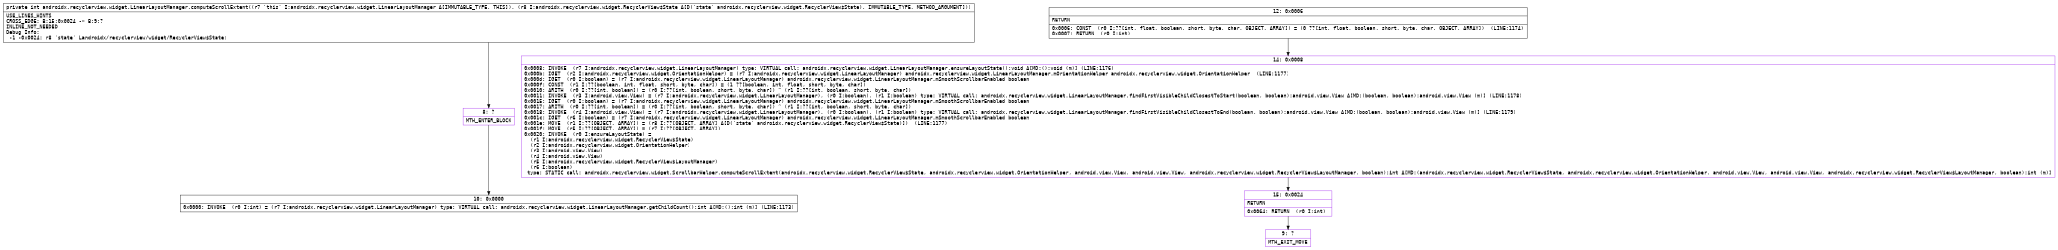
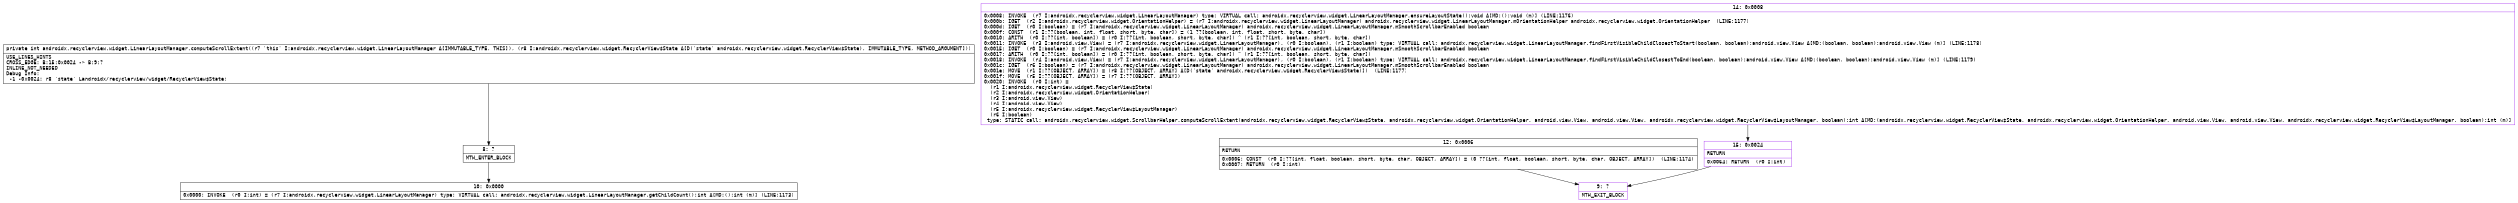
  digraph {
    fontname="DejaVu Sans Mono"
    node [color=purple fontname="DejaVu Sans Mono" shape=record]
    edge [fontname="DejaVu Sans Mono"]
-   n1 [label="{8\:\ ?|MTH_ENTER_BLOCK\l}"]
+   n1 [color=black label="{8\:\ ?|MTH_ENTER_BLOCK\l}"]
    n2 [color=black label="{10\:\ 0x0000|0x0000: INVOKE  (r0 I:int) = (r7 I:androidx.recyclerview.widget.LinearLayoutManager) type: VIRTUAL call: androidx.recyclerview.widget.LinearLayoutManager.getChildCount():int A[MD:():int (m)] (LINE:1173)\l}"]
    n3 [color=black label="{12\:\ 0x0006|RETURN\l|0x0006: CONST  (r0 I:??[int, float, boolean, short, byte, char, OBJECT, ARRAY]) = (0 ??[int, float, boolean, short, byte, char, OBJECT, ARRAY])  (LINE:1174)\l0x0007: RETURN  (r0 I:int) \l}"]
-   n4 [label="{9\:\ ?|MTH_EXIT_MOVE\l}"]
-   n5 [label="{14\:\ 0x0008|0x0008: INVOKE  (r7 I:androidx.recyclerview.widget.LinearLayoutManager) type: VIRTUAL call: androidx.recyclerview.widget.LinearLayoutManager.ensureLayoutState():void A[MD:():void (m)] (LINE:1176)\l0x000b: IGET  (r2 I:androidx.recyclerview.widget.OrientationHelper) = (r7 I:androidx.recyclerview.widget.LinearLayoutManager) androidx.recyclerview.widget.LinearLayoutManager.mOrientationHelper androidx.recyclerview.widget.OrientationHelper  (LINE:1177)\l0x000d: IGET  (r0 I:boolean) = (r7 I:androidx.recyclerview.widget.LinearLayoutManager) androidx.recyclerview.widget.LinearLayoutManager.mSmoothScrollbarEnabled boolean \l0x000f: CONST  (r1 I:??[boolean, int, float, short, byte, char]) = (1 ??[boolean, int, float, short, byte, char]) \l0x0010: ARITH  (r0 I:??[int, boolean]) = (r0 I:??[int, boolean, short, byte, char]) ^ (r1 I:??[int, boolean, short, byte, char]) \l0x0011: INVOKE  (r3 I:android.view.View) = (r7 I:androidx.recyclerview.widget.LinearLayoutManager), (r0 I:boolean), (r1 I:boolean) type: VIRTUAL call: androidx.recyclerview.widget.LinearLayoutManager.findFirstVisibleChildClosestToStart(boolean, boolean):android.view.View A[MD:(boolean, boolean):android.view.View (m)] (LINE:1178)\l0x0015: IGET  (r0 I:boolean) = (r7 I:androidx.recyclerview.widget.LinearLayoutManager) androidx.recyclerview.widget.LinearLayoutManager.mSmoothScrollbarEnabled boolean \l0x0017: ARITH  (r0 I:??[int, boolean]) = (r0 I:??[int, boolean, short, byte, char]) ^ (r1 I:??[int, boolean, short, byte, char]) \l0x0018: INVOKE  (r4 I:android.view.View) = (r7 I:androidx.recyclerview.widget.LinearLayoutManager), (r0 I:boolean), (r1 I:boolean) type: VIRTUAL call: androidx.recyclerview.widget.LinearLayoutManager.findFirstVisibleChildClosestToEnd(boolean, boolean):android.view.View A[MD:(boolean, boolean):android.view.View (m)] (LINE:1179)\l0x001c: IGET  (r6 I:boolean) = (r7 I:androidx.recyclerview.widget.LinearLayoutManager) androidx.recyclerview.widget.LinearLayoutManager.mSmoothScrollbarEnabled boolean \l0x001e: MOVE  (r1 I:??[OBJECT, ARRAY]) = (r8 I:??[OBJECT, ARRAY] A[D('state' androidx.recyclerview.widget.RecyclerView$State)])  (LINE:1177)\l0x001f: MOVE  (r5 I:??[OBJECT, ARRAY]) = (r7 I:??[OBJECT, ARRAY]) \l0x0020: INVOKE  (r0 I:ensureLayoutState) = \l  (r1 I:androidx.recyclerview.widget.RecyclerView$State)\l  (r2 I:androidx.recyclerview.widget.OrientationHelper)\l  (r3 I:android.view.View)\l  (r4 I:android.view.View)\l  (r5 I:androidx.recyclerview.widget.RecyclerView$LayoutManager)\l  (r6 I:boolean)\l type: STATIC call: androidx.recyclerview.widget.ScrollbarHelper.computeScrollExtent(androidx.recyclerview.widget.RecyclerView$State, androidx.recyclerview.widget.OrientationHelper, android.view.View, android.view.View, androidx.recyclerview.widget.RecyclerView$LayoutManager, boolean):int A[MD:(androidx.recyclerview.widget.RecyclerView$State, androidx.recyclerview.widget.OrientationHelper, android.view.View, android.view.View, androidx.recyclerview.widget.RecyclerView$LayoutManager, boolean):int (m)]\l}"]
+   n4 [label="{9\:\ ?|MTH_EXIT_BLOCK\l}"]
+   n5 [label="{14\:\ 0x0008|0x0008: INVOKE  (r7 I:androidx.recyclerview.widget.LinearLayoutManager) type: VIRTUAL call: androidx.recyclerview.widget.LinearLayoutManager.ensureLayoutState():void A[MD:():void (m)] (LINE:1176)\l0x000b: IGET  (r2 I:androidx.recyclerview.widget.OrientationHelper) = (r7 I:androidx.recyclerview.widget.LinearLayoutManager) androidx.recyclerview.widget.LinearLayoutManager.mOrientationHelper androidx.recyclerview.widget.OrientationHelper  (LINE:1177)\l0x000d: IGET  (r0 I:boolean) = (r7 I:androidx.recyclerview.widget.LinearLayoutManager) androidx.recyclerview.widget.LinearLayoutManager.mSmoothScrollbarEnabled boolean \l0x000f: CONST  (r1 I:??[boolean, int, float, short, byte, char]) = (1 ??[boolean, int, float, short, byte, char]) \l0x0010: ARITH  (r0 I:??[int, boolean]) = (r0 I:??[int, boolean, short, byte, char]) ^ (r1 I:??[int, boolean, short, byte, char]) \l0x0011: INVOKE  (r3 I:android.view.View) = (r7 I:androidx.recyclerview.widget.LinearLayoutManager), (r0 I:boolean), (r1 I:boolean) type: VIRTUAL call: androidx.recyclerview.widget.LinearLayoutManager.findFirstVisibleChildClosestToStart(boolean, boolean):android.view.View A[MD:(boolean, boolean):android.view.View (m)] (LINE:1178)\l0x0015: IGET  (r0 I:boolean) = (r7 I:androidx.recyclerview.widget.LinearLayoutManager) androidx.recyclerview.widget.LinearLayoutManager.mSmoothScrollbarEnabled boolean \l0x0017: ARITH  (r0 I:??[int, boolean]) = (r0 I:??[int, boolean, short, byte, char]) ^ (r1 I:??[int, boolean, short, byte, char]) \l0x0018: INVOKE  (r4 I:android.view.View) = (r7 I:androidx.recyclerview.widget.LinearLayoutManager), (r0 I:boolean), (r1 I:boolean) type: VIRTUAL call: androidx.recyclerview.widget.LinearLayoutManager.findFirstVisibleChildClosestToEnd(boolean, boolean):android.view.View A[MD:(boolean, boolean):android.view.View (m)] (LINE:1179)\l0x001c: IGET  (r6 I:boolean) = (r7 I:androidx.recyclerview.widget.LinearLayoutManager) androidx.recyclerview.widget.LinearLayoutManager.mSmoothScrollbarEnabled boolean \l0x001e: MOVE  (r1 I:??[OBJECT, ARRAY]) = (r8 I:??[OBJECT, ARRAY] A[D('state' androidx.recyclerview.widget.RecyclerView$State)])  (LINE:1177)\l0x001f: MOVE  (r5 I:??[OBJECT, ARRAY]) = (r7 I:??[OBJECT, ARRAY]) \l0x0020: INVOKE  (r0 I:int) = \l  (r1 I:androidx.recyclerview.widget.RecyclerView$State)\l  (r2 I:androidx.recyclerview.widget.OrientationHelper)\l  (r3 I:android.view.View)\l  (r4 I:android.view.View)\l  (r5 I:androidx.recyclerview.widget.RecyclerView$LayoutManager)\l  (r6 I:boolean)\l type: STATIC call: androidx.recyclerview.widget.ScrollbarHelper.computeScrollExtent(androidx.recyclerview.widget.RecyclerView$State, androidx.recyclerview.widget.OrientationHelper, android.view.View, android.view.View, androidx.recyclerview.widget.RecyclerView$LayoutManager, boolean):int A[MD:(androidx.recyclerview.widget.RecyclerView$State, androidx.recyclerview.widget.OrientationHelper, android.view.View, android.view.View, androidx.recyclerview.widget.RecyclerView$LayoutManager, boolean):int (m)]\l}"]
    n6 [label="{15\:\ 0x0024|RETURN\l|0x0064: RETURN  (r0 I:int) \l}"]
    n7 [color=black label="{private int androidx.recyclerview.widget.LinearLayoutManager.computeScrollExtent((r7 'this' I:androidx.recyclerview.widget.LinearLayoutManager A[IMMUTABLE_TYPE, THIS]), (r8 I:androidx.recyclerview.widget.RecyclerView$State A[D('state' androidx.recyclerview.widget.RecyclerView$State), IMMUTABLE_TYPE, METHOD_ARGUMENT]))  | USE_LINES_HINTS\lCROSS_EDGE: B:15:0x0024 \-\> B:9:?\lINLINE_NOT_NEEDED\lDebug Info:\l  \-1 \-0x0024: r8 'state' Landroidx\/recyclerview\/widget\/RecyclerView$State;\l}"]
    n1 -> n2
-   n3 -> n5
+   n3 -> n4
    n5 -> n6
    n6 -> n4
    n7 -> n1
  }
